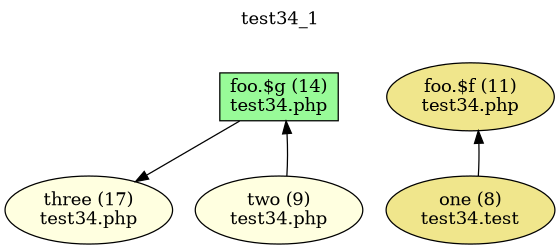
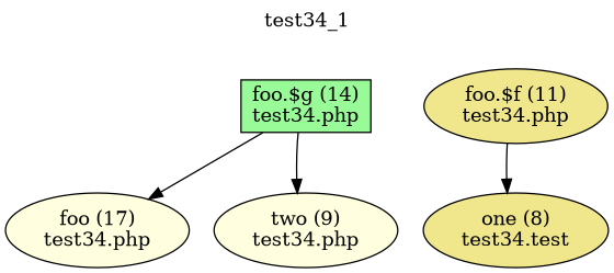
  digraph {
    label=test34_1
    labelloc=t
    node [fillcolor=lightyellow shape=ellipse style=filled]
    edge [arrowhead=normal]
    n1 [fillcolor=palegreen label="foo.$g (14)\ntest34.php" shape=box]
-   n2 [label="three (17)\ntest34.php"]
+   n2 [label="foo (17)\ntest34.php"]
    n3 [label="two (9)\ntest34.php"]
    n4 [fillcolor=khaki label="foo.$f (11)\ntest34.php"]
    n5 [fillcolor=khaki label="one (8)\ntest34.test"]
    n1 -> n2
-   n3 -> n1
-   n5 -> n4
+   n1 -> n3
+   n4 -> n5
  }
